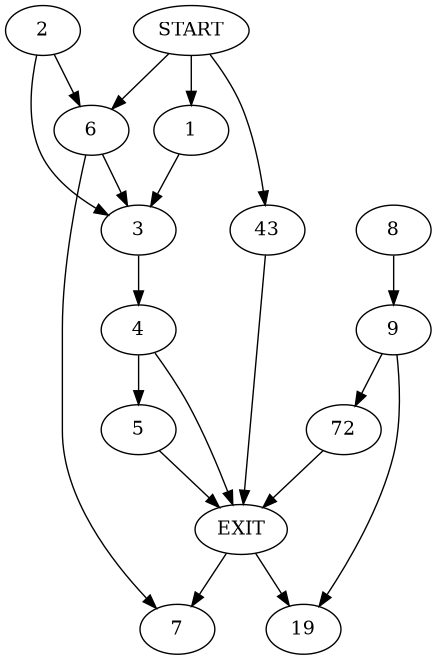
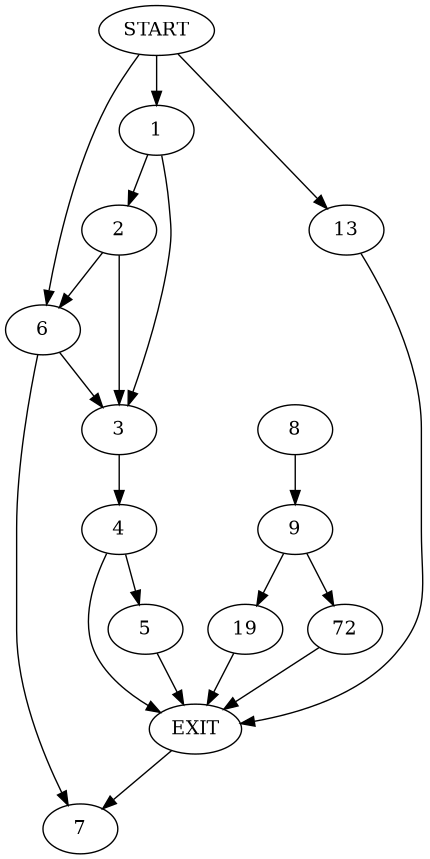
  digraph {
    n1 [label=START]
    1
-   13 [label=43]
+   13
    6
    2
    3
    8
    9
    n9 [label=EXIT]
    7
    4
    5
    n13 [label=19]
    n14 [label=72]
    n1 -> 1
    n1 -> 13
    n1 -> 6
+   1 -> 2
    1 -> 3
    13 -> n9
    6 -> 3
    6 -> 7
    2 -> 6
    2 -> 3
    3 -> 4
    8 -> 9
    9 -> n13
    9 -> n14
    n9 -> 7
    4 -> n9
    4 -> 5
    5 -> n9
-   n9 -> n13
+   n13 -> n9
    n14 -> n9
  }
